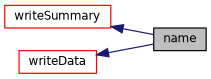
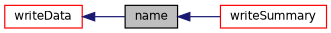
  digraph {
    rankdir=LR
    node [color=red fontname=Helvetica fontsize=10 shape=record]
    edge [color=midnightblue dir=back fontname=Helvetica fontsize=10 labelfontname=Helvetica labelfontsize=10 style=solid]
    n1 [color=black fillcolor=grey75 fontcolor=black height=0.2 label=name style=filled width=0.4]
    n2 [height=0.2 label=writeSummary width=0.4]
    n3 [height=0.2 label=writeData width=0.4]
-   n2 -> n1
+   n1 -> n2
    n3 -> n1
  }
